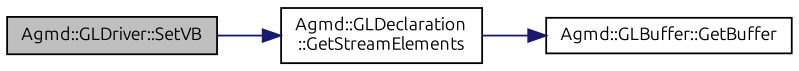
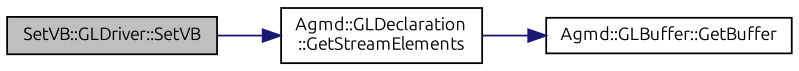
  digraph {
    fontname=Ubuntu
    rankdir=LR
    node [color=black fillcolor=white fontname=Ubuntu fontsize=10 shape=record style=filled]
    edge [color=midnightblue fontname=Ubuntu fontsize=10 labelfontname=Helvetica labelfontsize=10 style=solid]
-   n1 [fillcolor=grey75 fontcolor=black height=0.2 label="Agmd::GLDriver::SetVB" width=0.4]
+   n1 [fillcolor=grey75 fontcolor=black height=0.2 label="SetVB::GLDriver::SetVB" width=0.4]
    n2 [height=0.2 label="Agmd::GLDeclaration\l::GetStreamElements" width=0.4]
    n3 [height=0.2 label="Agmd::GLBuffer::GetBuffer" width=0.4]
    n1 -> n2
    n2 -> n3
  }
